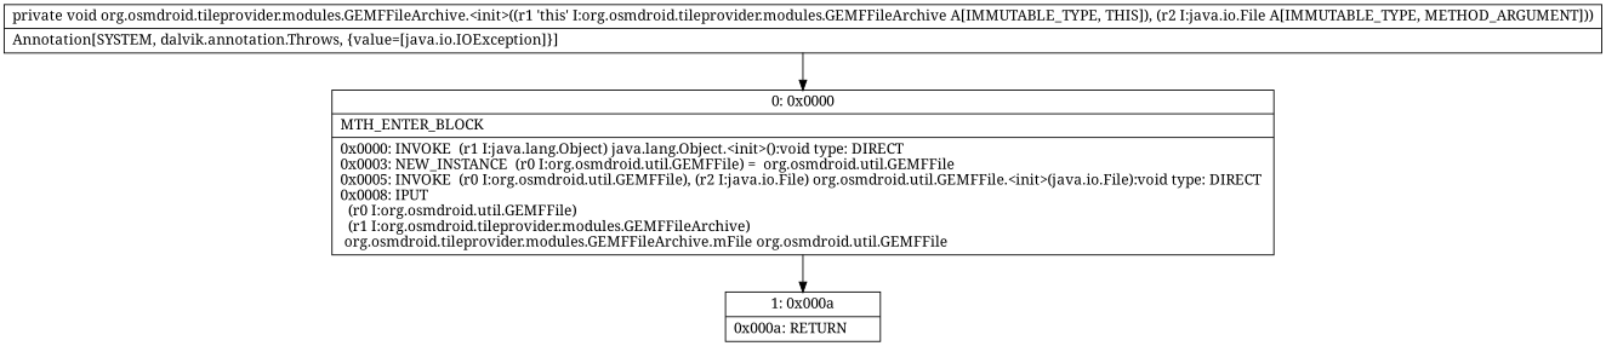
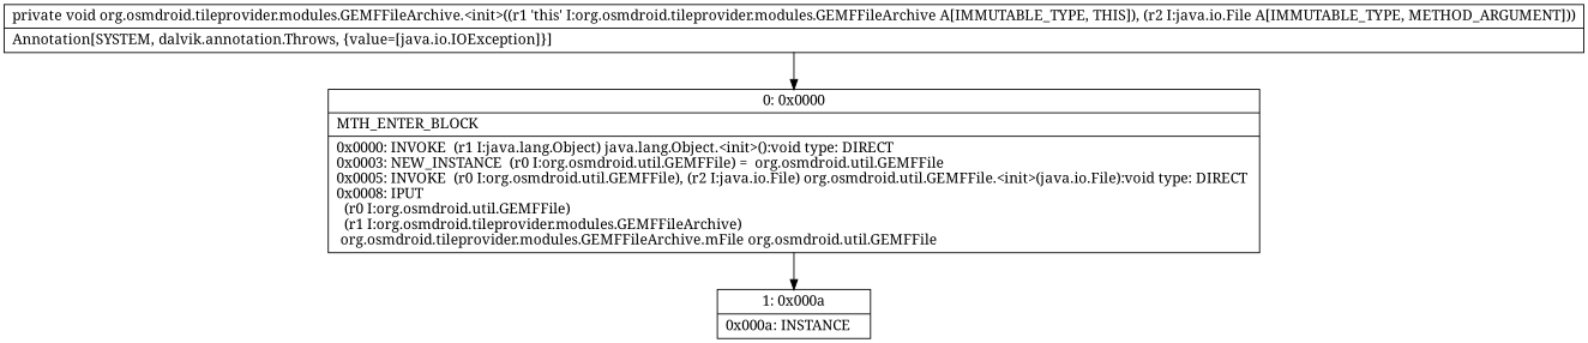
  digraph {
    fontname="Noto Serif"
    node [shape=record fontname="Noto Serif"]
    edge [fontname="Noto Serif"]
    n1 [label="{0\:\ 0x0000|MTH_ENTER_BLOCK\l|0x0000: INVOKE  (r1 I:java.lang.Object) java.lang.Object.\<init\>():void type: DIRECT \l0x0003: NEW_INSTANCE  (r0 I:org.osmdroid.util.GEMFFile) =  org.osmdroid.util.GEMFFile \l0x0005: INVOKE  (r0 I:org.osmdroid.util.GEMFFile), (r2 I:java.io.File) org.osmdroid.util.GEMFFile.\<init\>(java.io.File):void type: DIRECT \l0x0008: IPUT  \l  (r0 I:org.osmdroid.util.GEMFFile)\l  (r1 I:org.osmdroid.tileprovider.modules.GEMFFileArchive)\l org.osmdroid.tileprovider.modules.GEMFFileArchive.mFile org.osmdroid.util.GEMFFile \l}"]
-   n2 [label="{1\:\ 0x000a|0x000a: RETURN   \l}"]
+   n2 [label="{1\:\ 0x000a|0x000a: INSTANCE   \l}"]
    n3 [label="{private void org.osmdroid.tileprovider.modules.GEMFFileArchive.\<init\>((r1 'this' I:org.osmdroid.tileprovider.modules.GEMFFileArchive A[IMMUTABLE_TYPE, THIS]), (r2 I:java.io.File A[IMMUTABLE_TYPE, METHOD_ARGUMENT]))  | Annotation[SYSTEM, dalvik.annotation.Throws, \{value=[java.io.IOException]\}]\l}"]
    n1 -> n2
    n3 -> n1
  }
